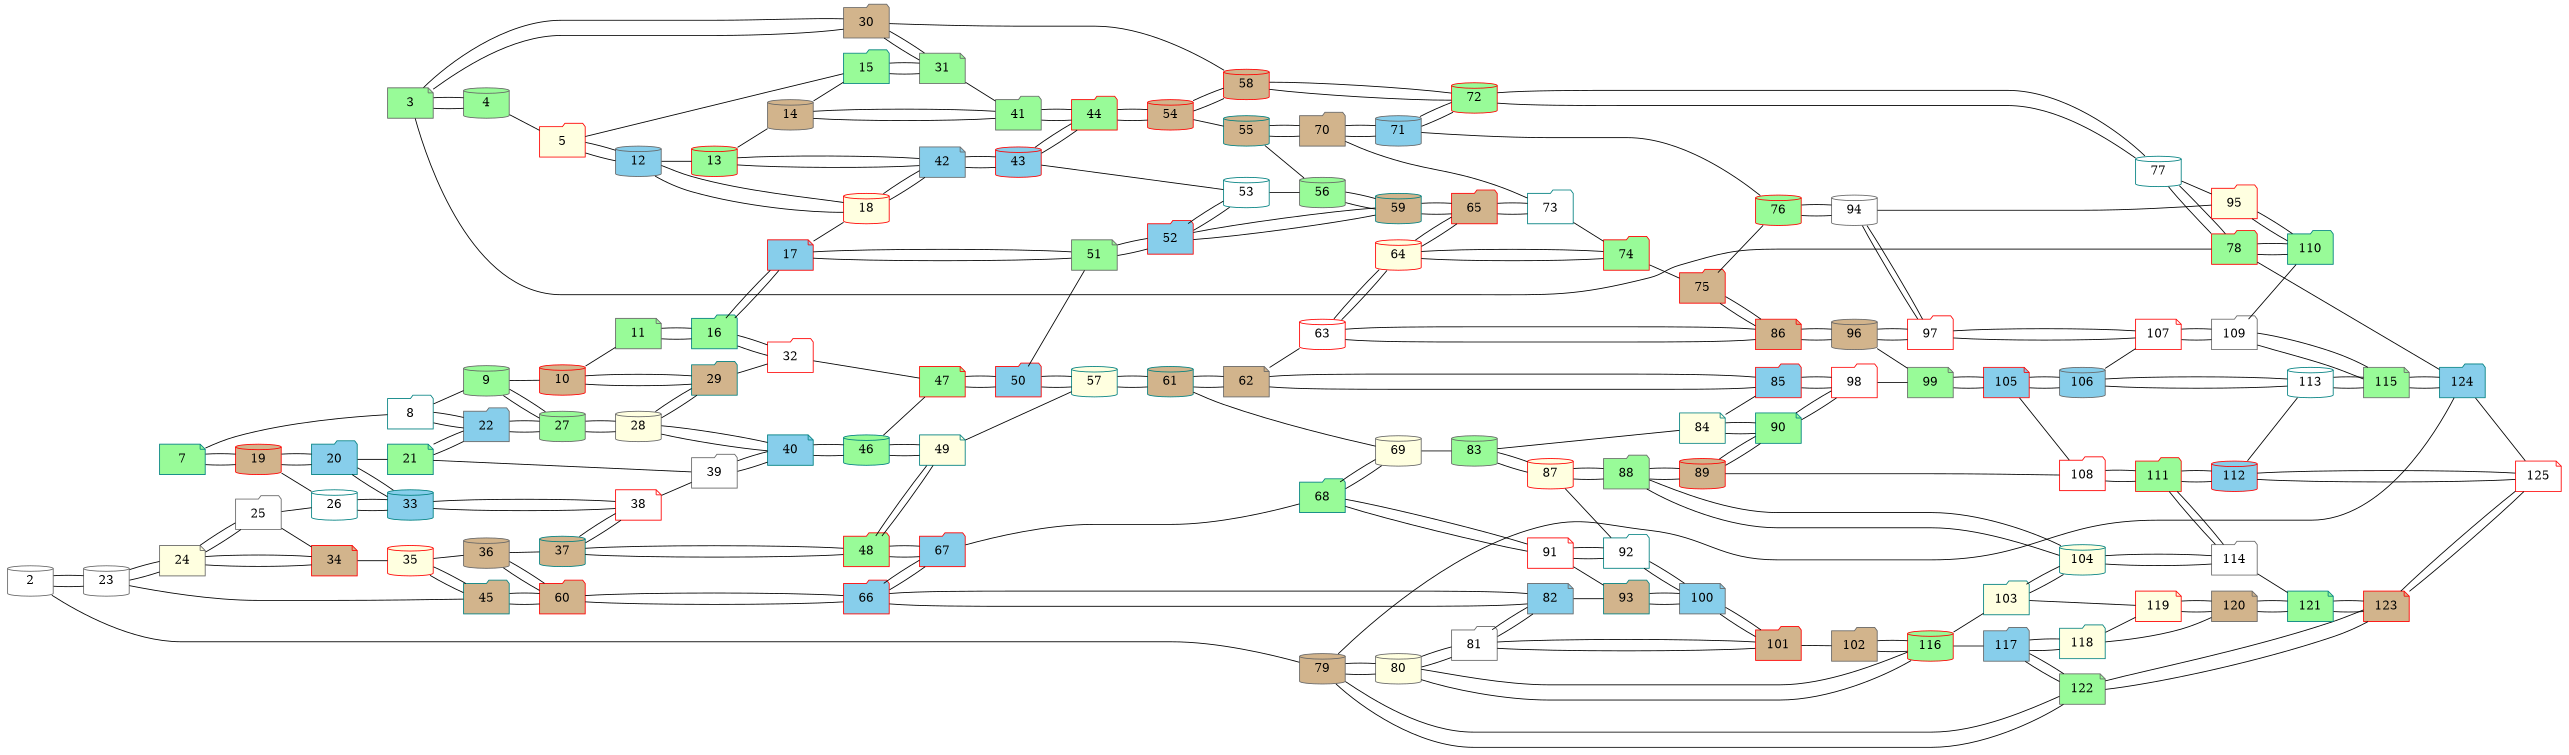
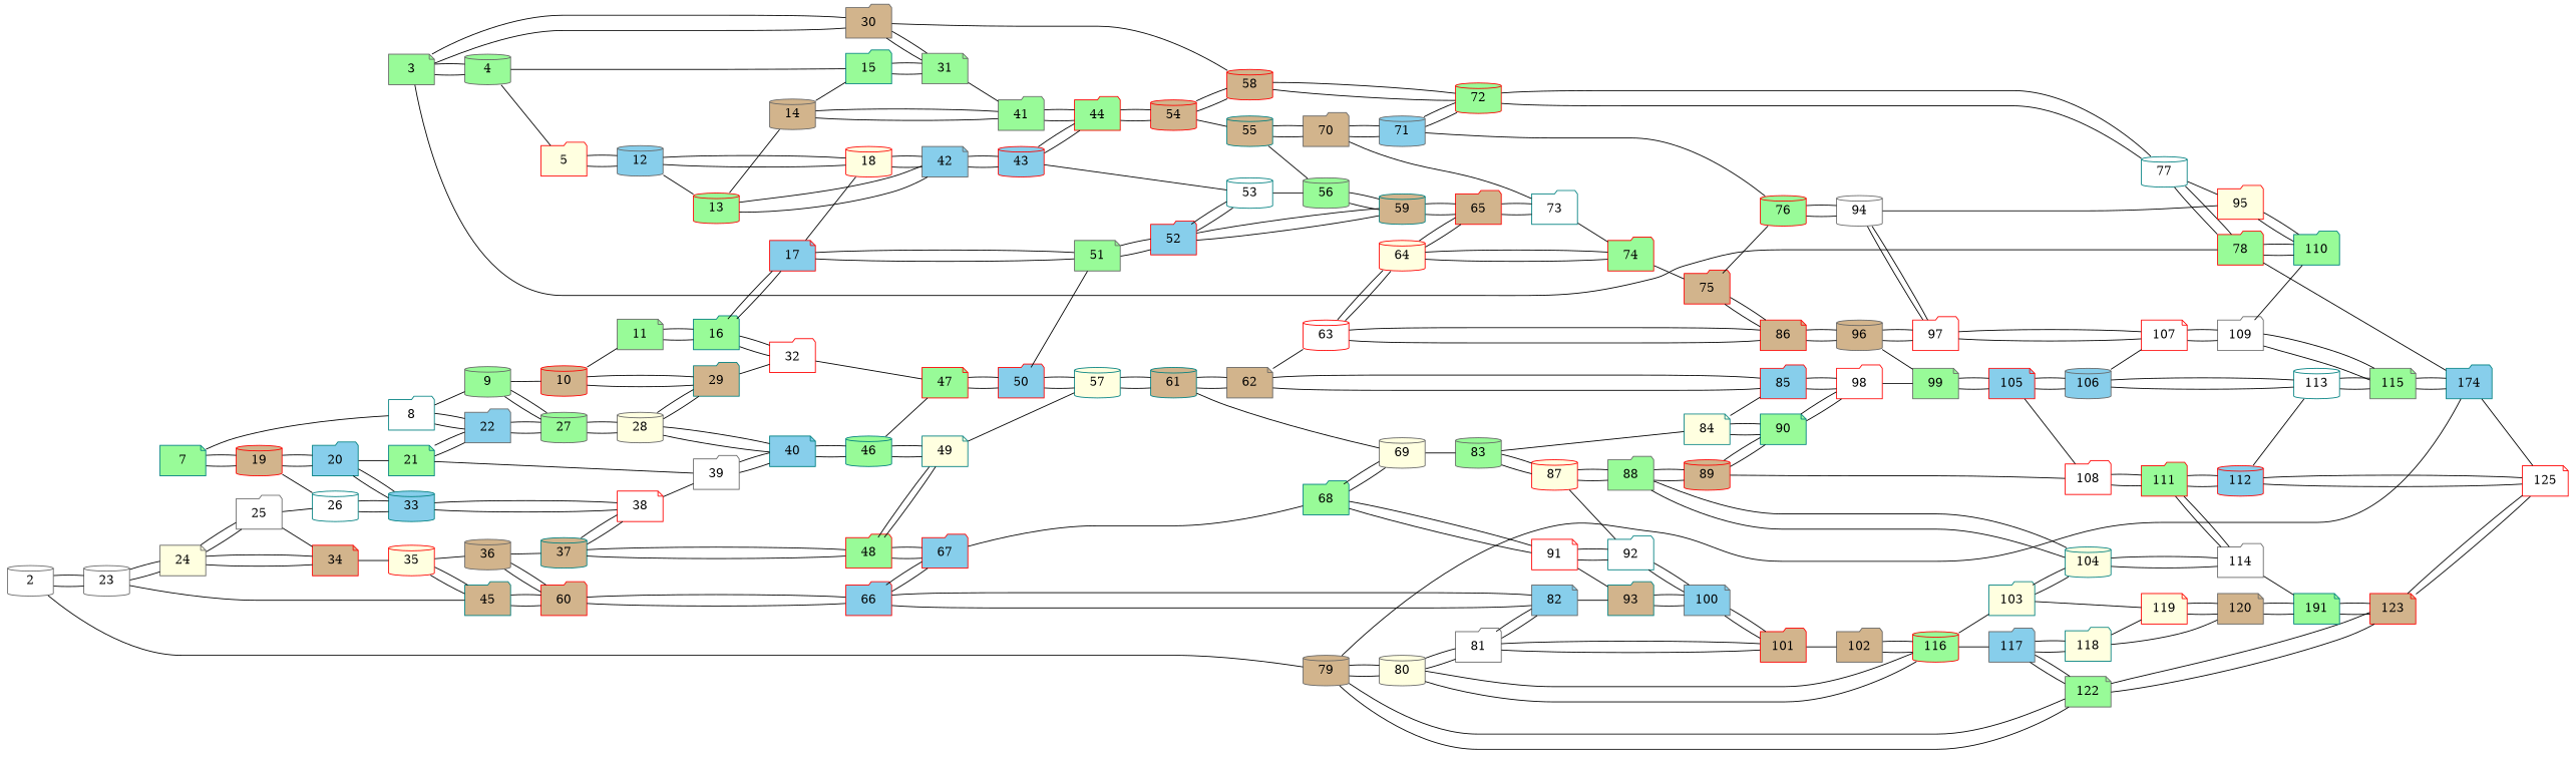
  graph {
    rankdir=LR
    node [color=red fillcolor=palegreen shape=cylinder style=filled]
    2 [color=gray40 fillcolor=white]
    23 [color=gray40 fillcolor=white]
    79 [color=gray40 fillcolor=tan]
    7 [color=teal shape=note]
    8 [color=teal fillcolor=white shape=folder]
    19 [fillcolor=tan]
    3 [color=gray40 shape=note]
    4 [color=gray40]
    30 [color=gray40 fillcolor=tan shape=folder]
    78 [shape=folder]
    24 [color=gray40 fillcolor=lightyellow shape=note]
    45 [color=teal fillcolor=tan shape=folder]
-   124 [color=teal fillcolor=skyblue shape=folder]
+   124 [color=teal fillcolor=skyblue shape=folder label=174]
    80 [color=gray40 fillcolor=lightyellow]
    122 [color=gray40 shape=note]
    5 [fillcolor=lightyellow shape=folder]
    15 [color=teal shape=folder]
    31 [color=gray40 shape=note]
    58 [fillcolor=tan]
    110 [color=teal shape=folder]
    12 [color=gray40 fillcolor=skyblue]
    13
    18 [fillcolor=lightyellow]
    11 [color=gray40 shape=note]
    16 [color=teal shape=folder]
    9 [color=gray40]
    22 [color=gray40 fillcolor=skyblue shape=folder]
    20 [color=teal fillcolor=skyblue shape=folder]
    26 [color=teal fillcolor=white]
    10 [fillcolor=tan]
    27 [color=gray40]
    29 [color=teal fillcolor=tan shape=folder]
    28 [color=gray40 fillcolor=lightyellow]
    32 [fillcolor=white shape=folder]
    17 [fillcolor=skyblue shape=note]
    14 [color=gray40 fillcolor=tan]
    42 [color=gray40 fillcolor=skyblue shape=note]
    41 [color=gray40 shape=folder]
    43 [fillcolor=skyblue]
    44 [shape=folder]
    51 [color=gray40 shape=note]
    47 [shape=note]
    52 [fillcolor=skyblue shape=folder]
    21 [color=teal shape=note]
    33 [color=teal fillcolor=skyblue]
    39 [color=gray40 fillcolor=white shape=folder]
    38 [fillcolor=white shape=note]
    40 [color=teal fillcolor=skyblue shape=note]
    25 [color=gray40 fillcolor=white shape=folder]
    34 [fillcolor=tan shape=note]
    60 [fillcolor=tan shape=folder]
    35 [fillcolor=lightyellow]
    46 [color=teal]
    72
    50 [fillcolor=skyblue shape=folder]
    36 [color=gray40 fillcolor=tan]
    37 [color=teal fillcolor=tan]
    48 [shape=folder]
    66 [fillcolor=skyblue shape=folder]
    49 [color=teal fillcolor=lightyellow shape=note]
    67 [fillcolor=skyblue shape=folder]
    54 [fillcolor=tan]
    53 [color=teal fillcolor=white]
    56 [color=gray40]
    55 [color=teal fillcolor=tan]
    57 [color=teal fillcolor=lightyellow]
    68 [color=teal shape=folder]
    61 [color=teal fillcolor=tan]
    59 [color=teal fillcolor=tan]
    65 [fillcolor=tan shape=folder]
    70 [color=gray40 fillcolor=tan shape=folder]
    73 [color=teal fillcolor=white shape=folder]
    71 [color=gray40 fillcolor=skyblue]
    62 [color=gray40 fillcolor=tan shape=note]
    69 [color=gray40 fillcolor=lightyellow]
    77 [color=teal fillcolor=white]
    82 [color=gray40 fillcolor=skyblue shape=note]
    63 [fillcolor=white]
    85 [fillcolor=skyblue shape=folder]
    83 [color=gray40]
    64 [fillcolor=lightyellow]
    86 [fillcolor=tan shape=note]
    98 [fillcolor=white shape=folder]
    74 [shape=folder]
    96 [color=gray40 fillcolor=tan]
    75 [fillcolor=tan shape=folder]
    93 [color=teal fillcolor=tan shape=folder]
    91 [fillcolor=white shape=note]
    92 [color=teal fillcolor=white shape=folder]
    84 [color=teal fillcolor=lightyellow shape=note]
    87 [fillcolor=lightyellow]
    76
    94 [color=gray40 fillcolor=white]
    95 [fillcolor=lightyellow shape=folder]
    97 [fillcolor=white shape=folder]
    125 [fillcolor=white shape=note]
    81 [color=gray40 fillcolor=white shape=folder]
    116
    123 [fillcolor=tan shape=note]
    101 [fillcolor=tan shape=folder]
    103 [color=teal fillcolor=lightyellow shape=folder]
    117 [color=gray40 fillcolor=skyblue shape=folder]
    102 [color=gray40 fillcolor=tan shape=folder]
    100 [color=gray40 fillcolor=skyblue shape=note]
    90 [color=teal shape=note]
    88 [color=gray40 shape=folder]
    99 [color=gray40 shape=note]
    89 [fillcolor=tan]
    104 [color=teal fillcolor=lightyellow]
    108 [fillcolor=white shape=folder]
    114 [color=gray40 fillcolor=white shape=folder]
    111 [shape=folder]
    107 [fillcolor=white shape=note]
    105 [fillcolor=skyblue shape=note]
    109 [color=gray40 fillcolor=white shape=folder]
    106 [color=gray40 fillcolor=skyblue]
    119 [fillcolor=lightyellow shape=note]
    120 [color=gray40 fillcolor=tan shape=note]
-   121 [color=teal shape=note]
+   121 [color=teal shape=note label=191]
    113 [color=teal fillcolor=white]
    115 [color=gray40 shape=note]
    112 [fillcolor=skyblue]
    118 [color=teal fillcolor=lightyellow shape=folder]
    2 -- 23
    2 -- 23
    2 -- 79
    23 -- 24
    23 -- 24
    23 -- 45
    79 -- 124
    79 -- 80
    79 -- 80
    79 -- 122
    79 -- 122
    7 -- 8
    7 -- 19
    7 -- 19
    8 -- 9
    8 -- 22
    8 -- 22
    19 -- 20
    19 -- 20
    19 -- 26
    3 -- 4
    3 -- 4
    3 -- 30
    3 -- 30
    3 -- 78
    4 -- 5
-   5 -- 15
+   4 -- 15
    30 -- 31
    30 -- 31
    30 -- 58
    78 -- 124
    78 -- 110
    78 -- 110
    24 -- 25
    24 -- 25
    24 -- 34
    24 -- 34
    45 -- 60
    45 -- 60
    124 -- 125
    80 -- 81
    80 -- 81
    80 -- 116
    80 -- 116
    122 -- 123
    122 -- 123
    5 -- 12
    5 -- 12
    15 -- 31
    15 -- 31
    31 -- 41
    58 -- 72
    58 -- 72
    12 -- 13
    12 -- 18
    12 -- 18
    13 -- 14
    13 -- 42
    13 -- 42
    18 -- 42
    18 -- 42
    11 -- 16
    11 -- 16
    16 -- 32
    16 -- 32
    16 -- 17
    16 -- 17
    9 -- 10
    9 -- 27
    9 -- 27
    22 -- 27
    22 -- 27
    20 -- 21
    20 -- 33
    20 -- 33
    26 -- 33
    26 -- 33
    10 -- 11
    10 -- 29
    10 -- 29
    27 -- 28
    27 -- 28
    29 -- 32
    28 -- 29
    28 -- 29
    28 -- 40
    28 -- 40
    32 -- 47
    17 -- 18
    17 -- 51
    17 -- 51
    14 -- 15
    14 -- 41
    14 -- 41
    42 -- 43
    42 -- 43
    41 -- 44
    41 -- 44
    43 -- 44
    43 -- 44
    43 -- 53
    44 -- 54
    44 -- 54
    51 -- 52
    51 -- 52
    47 -- 50
    47 -- 50
    52 -- 53
    52 -- 53
    52 -- 59
    52 -- 59
    21 -- 22
    21 -- 22
    21 -- 39
    33 -- 38
    33 -- 38
    39 -- 40
    39 -- 40
    38 -- 39
    40 -- 46
    40 -- 46
    25 -- 26
    25 -- 34
    34 -- 35
    60 -- 66
    60 -- 66
    35 -- 45
    35 -- 45
    35 -- 36
    46 -- 47
    46 -- 49
    46 -- 49
    72 -- 77
    72 -- 77
    50 -- 51
    50 -- 57
    50 -- 57
    36 -- 60
    36 -- 60
    36 -- 37
    37 -- 38
    37 -- 38
    37 -- 48
    37 -- 48
    48 -- 49
    48 -- 49
    48 -- 67
    48 -- 67
    66 -- 67
    66 -- 67
    66 -- 82
    66 -- 82
    49 -- 57
    67 -- 68
    54 -- 58
    54 -- 58
    54 -- 55
    53 -- 56
    56 -- 59
    56 -- 59
    55 -- 56
    55 -- 70
    55 -- 70
    57 -- 61
    57 -- 61
    68 -- 69
    68 -- 69
    68 -- 91
    68 -- 91
    61 -- 62
    61 -- 62
    61 -- 69
    59 -- 65
    59 -- 65
    65 -- 73
    65 -- 73
    70 -- 73
    70 -- 71
    70 -- 71
    73 -- 74
    71 -- 72
    71 -- 72
    71 -- 76
    62 -- 63
    62 -- 85
    62 -- 85
    69 -- 83
    77 -- 78
    77 -- 78
    77 -- 95
    82 -- 93
    63 -- 64
    63 -- 64
    63 -- 86
    63 -- 86
    85 -- 98
    85 -- 98
    83 -- 84
    83 -- 87
    83 -- 87
    64 -- 65
    64 -- 65
    64 -- 74
    64 -- 74
    86 -- 96
    86 -- 96
    98 -- 99
    74 -- 75
    96 -- 97
    96 -- 97
    96 -- 99
    75 -- 86
    75 -- 86
    75 -- 76
    93 -- 100
    93 -- 100
    91 -- 93
    91 -- 92
    91 -- 92
    92 -- 100
    92 -- 100
    84 -- 85
    84 -- 90
    84 -- 90
    87 -- 92
    87 -- 88
    87 -- 88
    76 -- 94
    76 -- 94
    94 -- 95
    94 -- 97
    94 -- 97
    95 -- 110
    95 -- 110
    97 -- 107
    97 -- 107
    81 -- 82
    81 -- 82
    81 -- 101
    81 -- 101
    116 -- 103
    116 -- 117
    123 -- 125
    123 -- 125
    101 -- 102
    103 -- 104
    103 -- 104
    103 -- 119
    117 -- 122
    117 -- 122
    117 -- 118
    117 -- 118
    102 -- 116
    102 -- 116
    100 -- 101
    100 -- 101
    90 -- 98
    90 -- 98
    88 -- 89
    88 -- 89
    88 -- 104
    88 -- 104
    99 -- 105
    99 -- 105
    89 -- 90
    89 -- 90
    89 -- 108
    104 -- 114
    104 -- 114
    108 -- 111
    108 -- 111
    114 -- 121
    111 -- 114
    111 -- 114
    111 -- 112
    111 -- 112
    107 -- 109
    107 -- 109
    105 -- 108
    105 -- 106
    105 -- 106
    109 -- 110
    109 -- 115
    109 -- 115
    106 -- 107
    106 -- 113
    106 -- 113
    119 -- 120
    119 -- 120
    120 -- 121
    120 -- 121
    121 -- 123
    121 -- 123
    113 -- 115
    113 -- 115
    115 -- 124
    115 -- 124
    112 -- 125
    112 -- 125
    112 -- 113
    118 -- 119
    118 -- 120
  }
